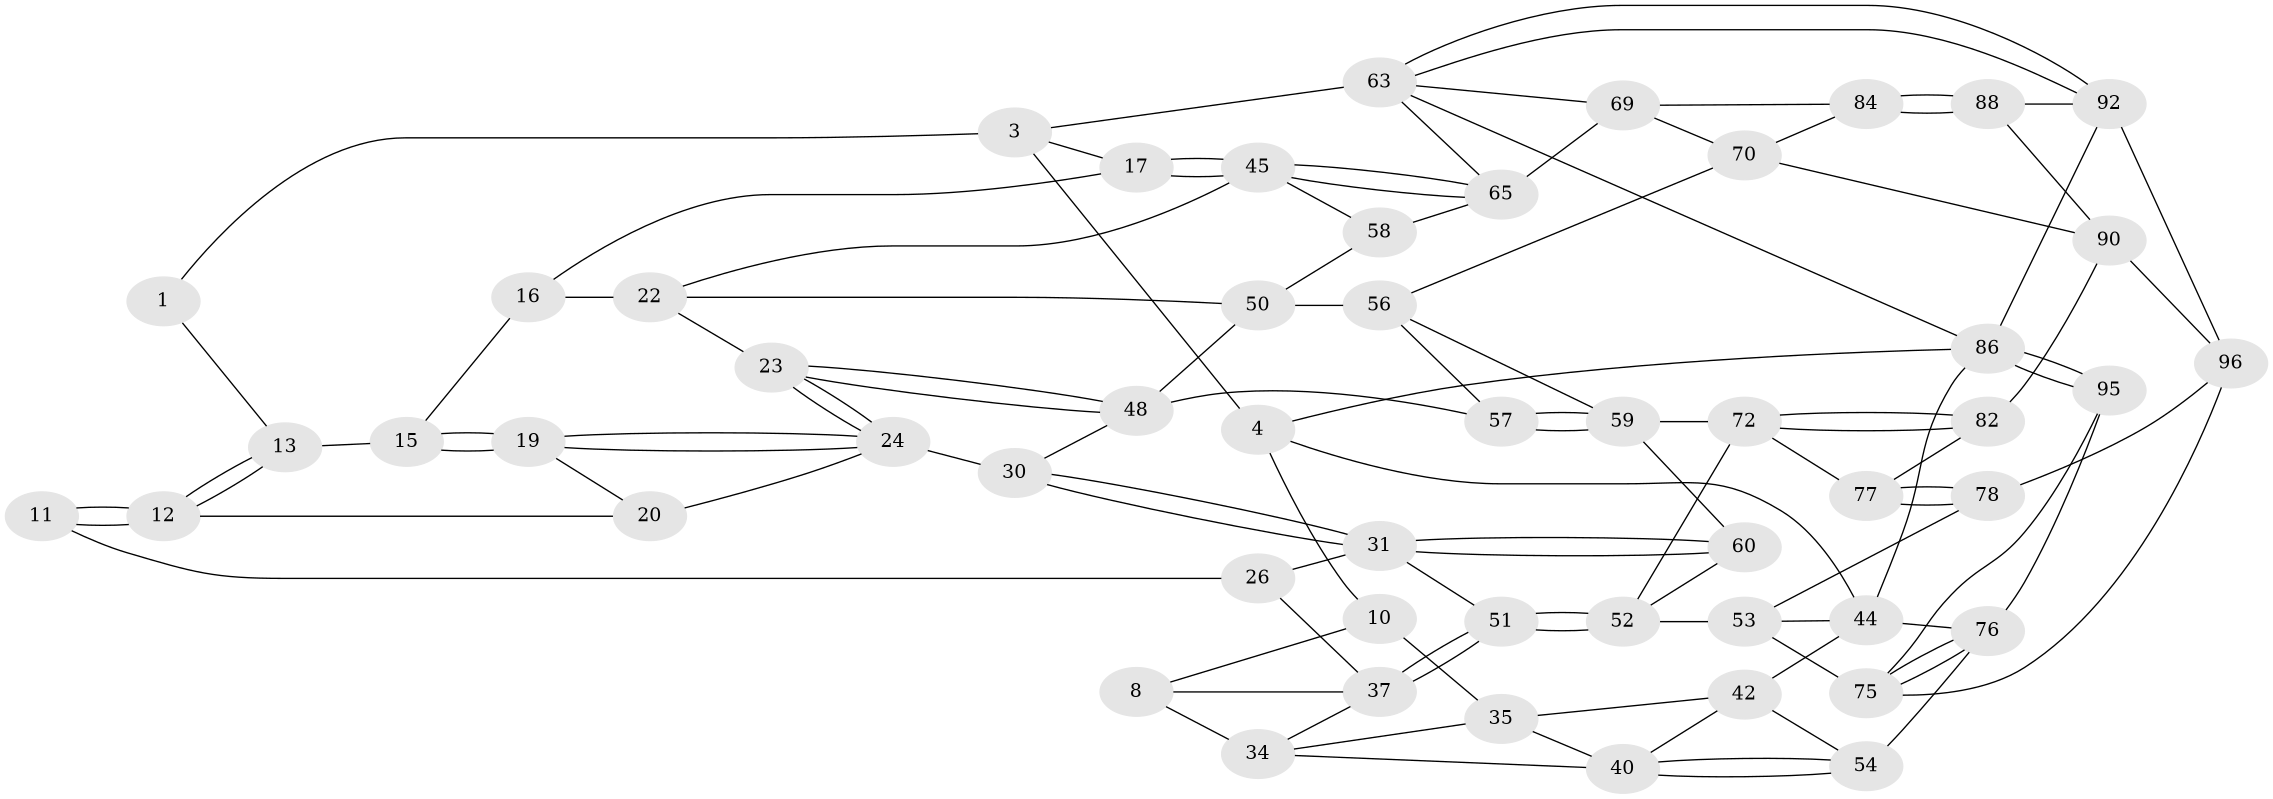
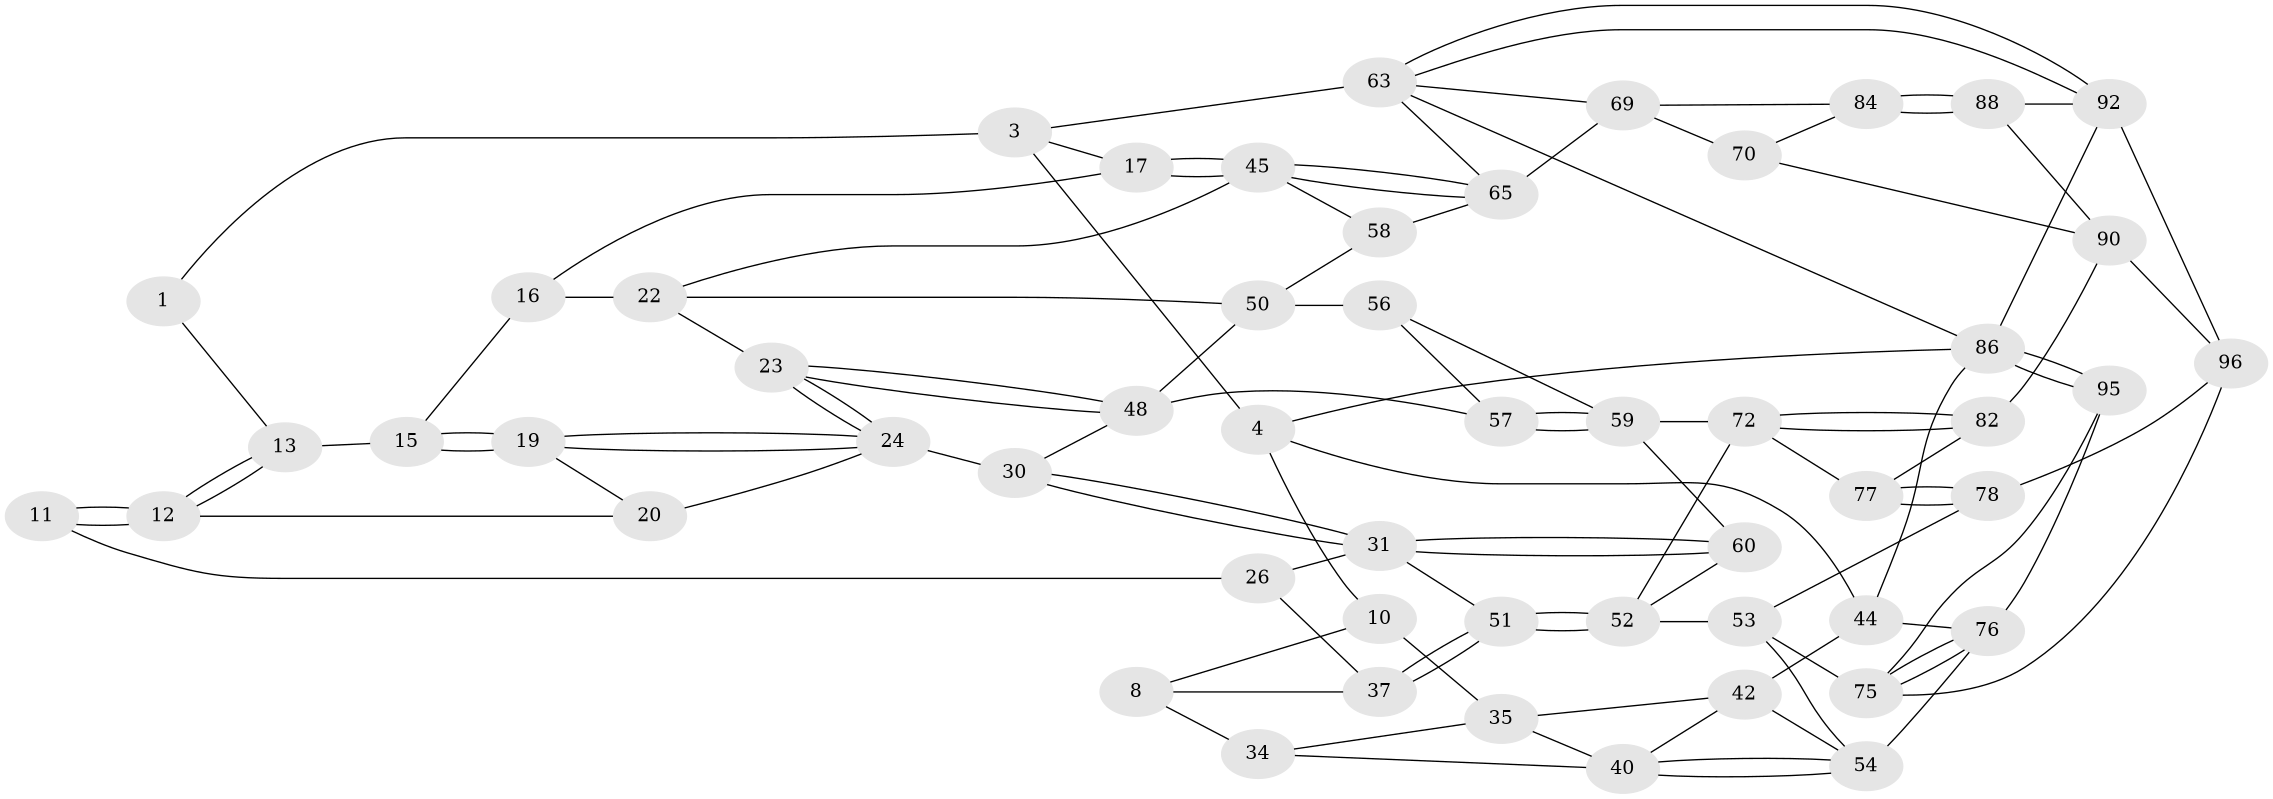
  graph {
    rankdir=LR
    node [color=gray90 style=filled]
    1 [super="+2"]
    3
    13 [super="+14"]
    4 [super="+28"]
    17
    63 [super="+64"]
    15
    10 [super="+27"]
    44 [super="+81"]
    86 [super="+87"]
    45 [super="+46"]
    65 [super="+68"]
    69 [super="+79"]
    92 [super="+98"]
    35 [super="+36"]
    76 [super="+80"]
    95
    8 [super="+9"]
    34 [super="+39"]
    37 [super="+38"]
    11 [super="+25"]
    12 [super="+21"]
    26 [super="+33"]
    40 [super="+41"]
    51
    42 [super="+43"]
    20
    31 [super="+32"]
    24 [super="+29"]
    16 [super="+18"]
    19
    22 [super="+47"]
    23
    50 [super="+55"]
    58
    30
    48 [super="+49"]
    56 [super="+66"]
    57
    60
    52 [super="+61"]
    54 [super="+62"]
    59 [super="+67"]
    70 [super="+71"]
    53 [super="+74"]
    72 [super="+73"]
    75 [super="+94"]
    78 [super="+93"]
    77 [super="+83"]
    82
    96 [super="+97"]
    84 [super="+85"]
    90 [super="+91"]
    88 [super="+89"]
    1 -- 3
    1 -- 13
    3 -- 4
    3 -- 17
    3 -- 63
    13 -- 15
    4 -- 10
    4 -- 44
    4 -- 86
    17 -- 45
    17 -- 45
    63 -- 86
    63 -- 65
    63 -- 69
    63 -- 92
    63 -- 92
    15 -- 16
    15 -- 19
    15 -- 19
    10 -- 35
    44 -- 86
    44 -- 76
    86 -- 92
    86 -- 95
    86 -- 95
    45 -- 65
    45 -- 65
    45 -- 58
    65 -- 69
    69 -- 70
    69 -- 84
    92 -- 96
    35 -- 40
    35 -- 42
    76 -- 95
    8 -- 10
    8 -- 34
    8 -- 37
    34 -- 35
-   34 -- 37
    34 -- 40
    37 -- 51
    37 -- 51
    11 -- 12
    11 -- 12
    11 -- 26
    12 -- 13
    12 -- 13
    12 -- 20
    26 -- 37
    26 -- 31
    40 -- 42
    40 -- 54
    40 -- 54
    51 -- 52
    51 -- 52
    42 -- 44
    42 -- 54
    20 -- 24
    31 -- 51
    31 -- 60
    31 -- 60
    24 -- 30
    16 -- 17
    16 -- 22
    19 -- 20
    19 -- 24
    19 -- 24
    22 -- 45
    22 -- 23
    22 -- 50
    23 -- 24
    23 -- 24
    23 -- 48
    23 -- 48
    50 -- 58
    50 -- 56
    58 -- 65
    30 -- 31
    30 -- 31
    30 -- 48
    48 -- 50
    48 -- 57
    56 -- 57
    56 -- 59
-   56 -- 70
    57 -- 59
    57 -- 59
    52 -- 60
    52 -- 53
    52 -- 72
    54 -- 76
    59 -- 60
    59 -- 72
    70 -- 84
    70 -- 90
-   53 -- 44
+   53 -- 54
    53 -- 75
    53 -- 78
    72 -- 77
    72 -- 82
    72 -- 82
    75 -- 76
    75 -- 76
    75 -- 95
    75 -- 96
    78 -- 96
    77 -- 78 [weight=2]
    77 -- 78
    77 -- 82
    82 -- 90
    84 -- 88 [weight=2]
    84 -- 88
    90 -- 96
    88 -- 92
    88 -- 90
  }
